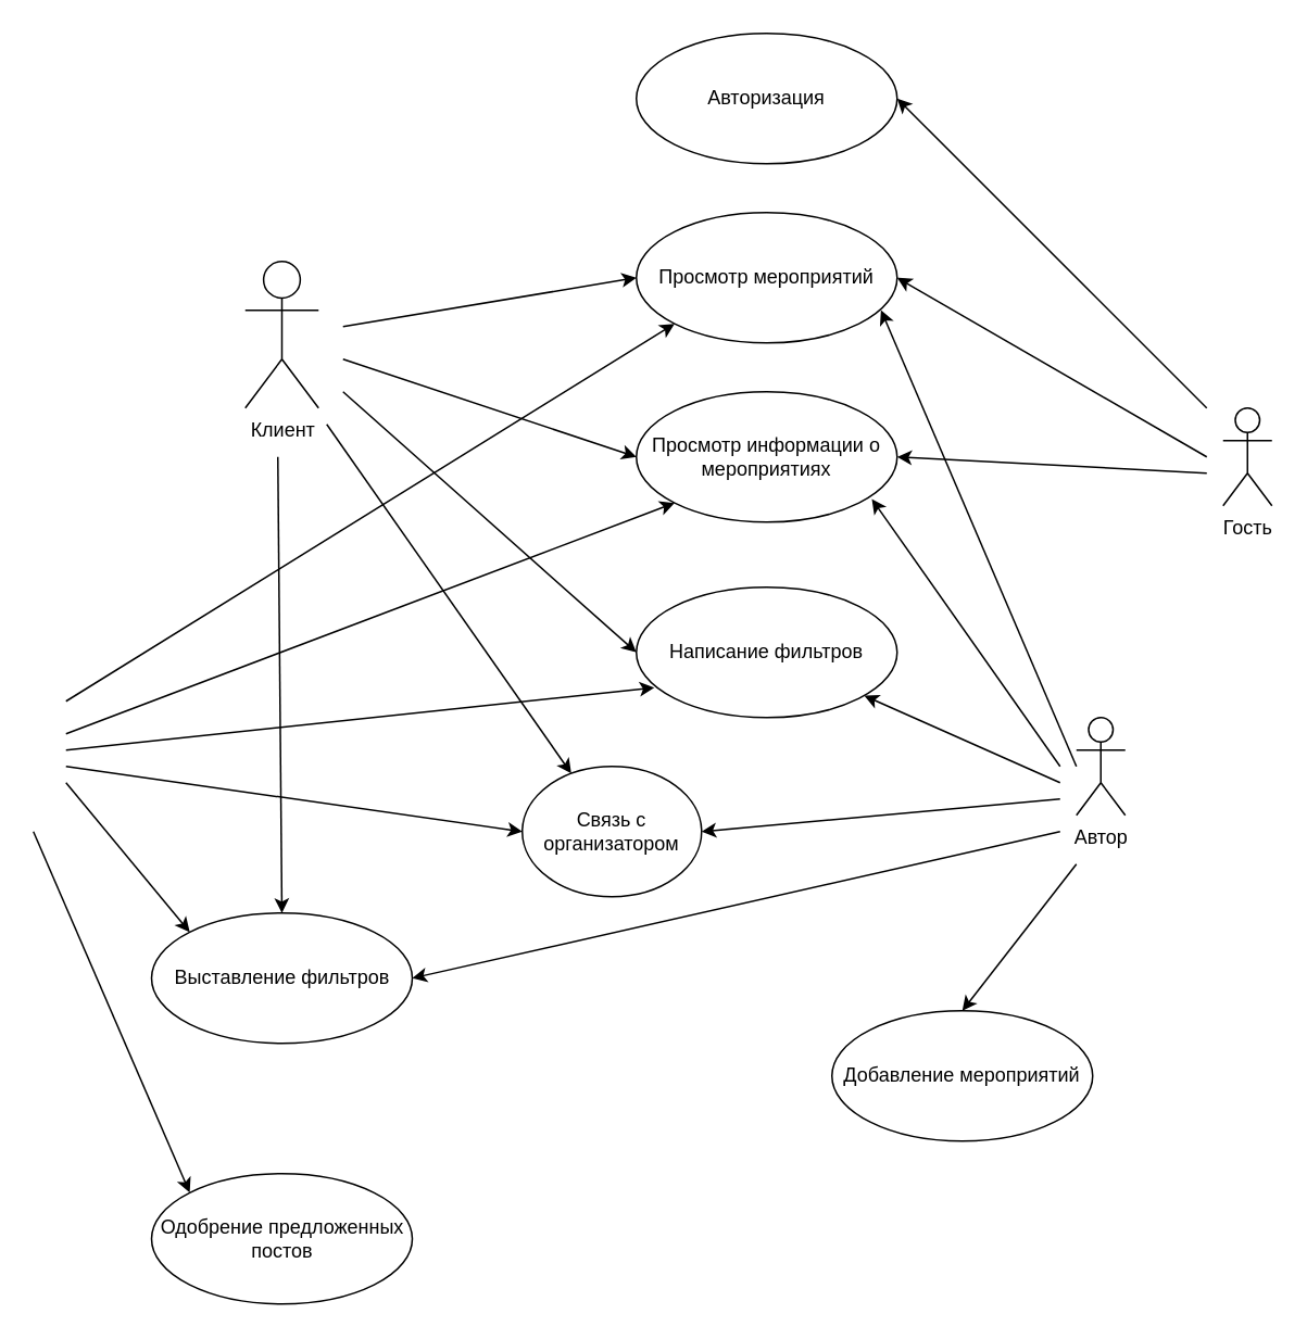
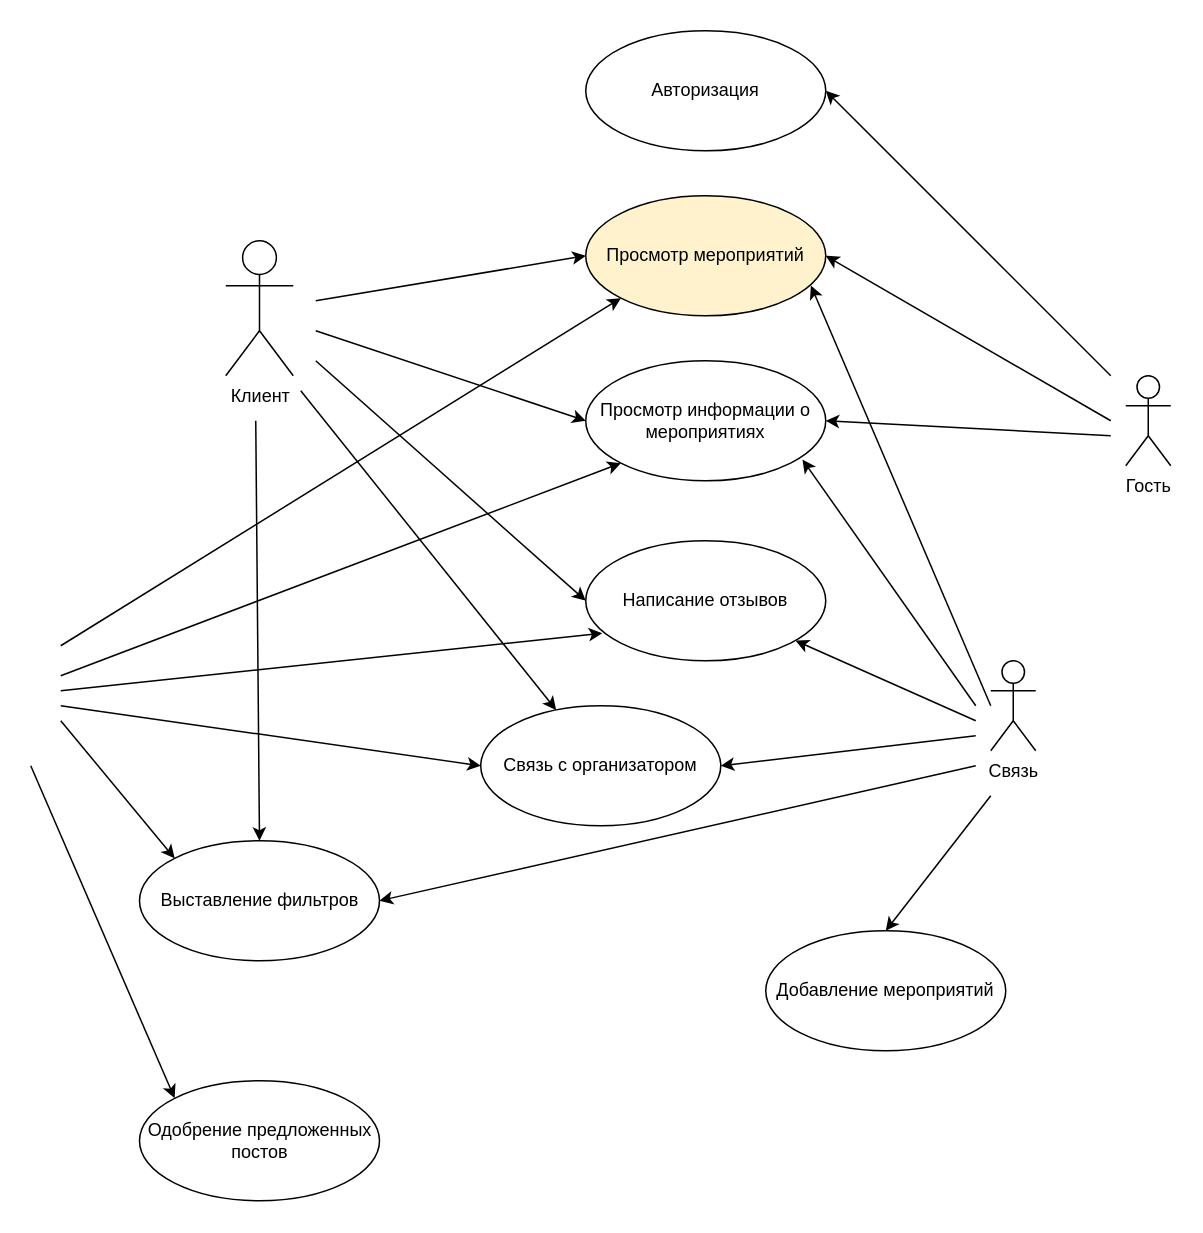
  <mxCell id="0" />
  <mxCell id="1" parent="0" />
  <mxCell id="2" value="Клиент" style="shape=umlActor;verticalLabelPosition=bottom;verticalAlign=top;html=1;" parent="1" vertex="1"><mxGeometry x="150" y="160" width="45" height="90" as="geometry" /></mxCell>
- <mxCell id="3" value="Просмотр мероприятий" style="ellipse;whiteSpace=wrap;html=1;" parent="1" vertex="1"><mxGeometry x="390" y="130" width="160" height="80" as="geometry" /></mxCell>
+ <mxCell id="3" value="Просмотр мероприятий" style="ellipse;whiteSpace=wrap;html=1;fillColor=#fff2cc;" parent="1" vertex="1"><mxGeometry x="390" y="130" width="160" height="80" as="geometry" /></mxCell>
  <mxCell id="4" value="Просмотр информации о мероприятиях" style="ellipse;whiteSpace=wrap;html=1;" parent="1" vertex="1"><mxGeometry x="390" y="240" width="160" height="80" as="geometry" /></mxCell>
- <mxCell id="5" value="Написание фильтров" style="ellipse;whiteSpace=wrap;html=1;" parent="1" vertex="1"><mxGeometry x="390" y="360" width="160" height="80" as="geometry" /></mxCell>
- <mxCell id="6" value="Связь с организатором" style="ellipse;whiteSpace=wrap;html=1;" parent="1" vertex="1"><mxGeometry x="320" y="470" width="110" height="80" as="geometry" /></mxCell>
+ <mxCell id="5" value="Написание отзывов" style="ellipse;whiteSpace=wrap;html=1;" parent="1" vertex="1"><mxGeometry x="390" y="360" width="160" height="80" as="geometry" /></mxCell>
+ <mxCell id="6" value="Связь с организатором" style="ellipse;whiteSpace=wrap;html=1;" parent="1" vertex="1"><mxGeometry x="320" y="470" width="160" height="80" as="geometry" /></mxCell>
  <mxCell id="7" value="Выставление фильтров" style="ellipse;whiteSpace=wrap;html=1;" parent="1" vertex="1"><mxGeometry x="92.5" y="560" width="160" height="80" as="geometry" /></mxCell>
  <mxCell id="8" value="" style="endArrow=classic;html=1;rounded=0;entryX=0;entryY=0.5;entryDx=0;entryDy=0;" parent="1" target="3" edge="1"><mxGeometry width="50" height="50" relative="1" as="geometry"><mxPoint x="210" y="200" as="sourcePoint" /><mxPoint x="430" y="340" as="targetPoint" /></mxGeometry></mxCell>
  <mxCell id="9" value="" style="endArrow=classic;html=1;rounded=0;entryX=0;entryY=0.5;entryDx=0;entryDy=0;" parent="1" target="4" edge="1"><mxGeometry width="50" height="50" relative="1" as="geometry"><mxPoint x="210" y="220" as="sourcePoint" /><mxPoint x="430" y="340" as="targetPoint" /></mxGeometry></mxCell>
  <mxCell id="10" value="" style="endArrow=classic;html=1;rounded=0;entryX=0;entryY=0.5;entryDx=0;entryDy=0;" parent="1" target="5" edge="1"><mxGeometry width="50" height="50" relative="1" as="geometry"><mxPoint x="210" y="240" as="sourcePoint" /><mxPoint x="430" y="340" as="targetPoint" /></mxGeometry></mxCell>
  <mxCell id="11" value="" style="endArrow=classic;html=1;rounded=0;" parent="1" target="6" edge="1"><mxGeometry width="50" height="50" relative="1" as="geometry"><mxPoint x="200" y="260" as="sourcePoint" /><mxPoint x="430" y="340" as="targetPoint" /></mxGeometry></mxCell>
  <mxCell id="12" value="" style="endArrow=classic;html=1;rounded=0;entryX=0.5;entryY=0;entryDx=0;entryDy=0;" parent="1" target="7" edge="1"><mxGeometry width="50" height="50" relative="1" as="geometry"><mxPoint x="170" y="280" as="sourcePoint" /><mxPoint x="430" y="340" as="targetPoint" /></mxGeometry></mxCell>
  <mxCell id="13" value="Гость" style="shape=umlActor;verticalLabelPosition=bottom;verticalAlign=top;html=1;" parent="1" vertex="1"><mxGeometry x="750" y="250" width="30" height="60" as="geometry" /></mxCell>
  <mxCell id="14" value="" style="endArrow=classic;html=1;rounded=0;entryX=1;entryY=0.5;entryDx=0;entryDy=0;" parent="1" target="3" edge="1"><mxGeometry width="50" height="50" relative="1" as="geometry"><mxPoint x="740" y="280" as="sourcePoint" /><mxPoint x="430" y="240" as="targetPoint" /></mxGeometry></mxCell>
  <mxCell id="15" value="" style="endArrow=classic;html=1;rounded=0;entryX=1;entryY=0.5;entryDx=0;entryDy=0;" parent="1" target="4" edge="1"><mxGeometry width="50" height="50" relative="1" as="geometry"><mxPoint x="740" y="290" as="sourcePoint" /><mxPoint x="430" y="240" as="targetPoint" /></mxGeometry></mxCell>
  <mxCell id="16" value="Добавление мероприятий" style="ellipse;whiteSpace=wrap;html=1;" parent="1" vertex="1"><mxGeometry x="510" y="620" width="160" height="80" as="geometry" /></mxCell>
- <mxCell id="17" value="Автор" style="shape=umlActor;verticalLabelPosition=bottom;verticalAlign=top;html=1;" parent="1" vertex="1"><mxGeometry x="660" y="440" width="30" height="60" as="geometry" /></mxCell>
+ <mxCell id="17" value="Связь" style="shape=umlActor;verticalLabelPosition=bottom;verticalAlign=top;html=1;" parent="1" vertex="1"><mxGeometry x="660" y="440" width="30" height="60" as="geometry" /></mxCell>
  <mxCell id="18" value="" style="endArrow=classic;html=1;rounded=0;entryX=0.938;entryY=0.748;entryDx=0;entryDy=0;entryPerimeter=0;" parent="1" target="3" edge="1"><mxGeometry width="50" height="50" relative="1" as="geometry"><mxPoint x="660" y="470" as="sourcePoint" /><mxPoint x="430" y="440" as="targetPoint" /></mxGeometry></mxCell>
  <mxCell id="19" value="" style="endArrow=classic;html=1;rounded=0;entryX=0.903;entryY=0.823;entryDx=0;entryDy=0;entryPerimeter=0;" parent="1" target="4" edge="1"><mxGeometry width="50" height="50" relative="1" as="geometry"><mxPoint x="650" y="470" as="sourcePoint" /><mxPoint x="430" y="440" as="targetPoint" /></mxGeometry></mxCell>
  <mxCell id="20" value="" style="endArrow=classic;html=1;rounded=0;" parent="1" target="5" edge="1"><mxGeometry width="50" height="50" relative="1" as="geometry"><mxPoint x="650" y="480" as="sourcePoint" /><mxPoint x="430" y="440" as="targetPoint" /></mxGeometry></mxCell>
  <mxCell id="21" value="" style="endArrow=classic;html=1;rounded=0;entryX=1;entryY=0.5;entryDx=0;entryDy=0;" parent="1" target="6" edge="1"><mxGeometry width="50" height="50" relative="1" as="geometry"><mxPoint x="650" y="490" as="sourcePoint" /><mxPoint x="430" y="440" as="targetPoint" /></mxGeometry></mxCell>
  <mxCell id="22" value="" style="endArrow=classic;html=1;rounded=0;entryX=0.5;entryY=0;entryDx=0;entryDy=0;" parent="1" target="16" edge="1"><mxGeometry width="50" height="50" relative="1" as="geometry"><mxPoint x="660" y="530" as="sourcePoint" /><mxPoint x="430" y="440" as="targetPoint" /></mxGeometry></mxCell>
  <mxCell id="23" value="" style="endArrow=classic;html=1;rounded=0;entryX=1;entryY=0.5;entryDx=0;entryDy=0;" parent="1" target="7" edge="1"><mxGeometry width="50" height="50" relative="1" as="geometry"><mxPoint x="650" y="510" as="sourcePoint" /><mxPoint x="430" y="440" as="targetPoint" /></mxGeometry></mxCell>
  <mxCell id="24" value="Одобрение предложенных постов" style="ellipse;whiteSpace=wrap;html=1;" parent="1" vertex="1"><mxGeometry x="92.5" y="720" width="160" height="80" as="geometry" /></mxCell>
  <mxCell id="25" value="" style="endArrow=classic;html=1;rounded=0;entryX=0;entryY=0;entryDx=0;entryDy=0;" parent="1" target="24" edge="1"><mxGeometry width="50" height="50" relative="1" as="geometry"><mxPoint x="20" y="510" as="sourcePoint" /><mxPoint x="390" y="660" as="targetPoint" /></mxGeometry></mxCell>
  <mxCell id="26" value="Авторизация" style="ellipse;whiteSpace=wrap;html=1;" parent="1" vertex="1"><mxGeometry x="390" y="20" width="160" height="80" as="geometry" /></mxCell>
  <mxCell id="27" value="" style="endArrow=classic;html=1;rounded=0;entryX=1;entryY=0.5;entryDx=0;entryDy=0;" parent="1" target="26" edge="1"><mxGeometry width="50" height="50" relative="1" as="geometry"><mxPoint x="740" y="250" as="sourcePoint" /><mxPoint x="330" y="250" as="targetPoint" /></mxGeometry></mxCell>
  <mxCell id="28" value="" style="endArrow=classic;html=1;rounded=0;entryX=0;entryY=0;entryDx=0;entryDy=0;" parent="1" target="7" edge="1"><mxGeometry width="50" height="50" relative="1" as="geometry"><mxPoint x="40" y="480" as="sourcePoint" /><mxPoint x="330" y="460" as="targetPoint" /></mxGeometry></mxCell>
  <mxCell id="29" value="" style="endArrow=classic;html=1;rounded=0;entryX=0.069;entryY=0.771;entryDx=0;entryDy=0;entryPerimeter=0;" parent="1" target="5" edge="1"><mxGeometry width="50" height="50" relative="1" as="geometry"><mxPoint x="40" y="460" as="sourcePoint" /><mxPoint x="330" y="380" as="targetPoint" /></mxGeometry></mxCell>
  <mxCell id="30" value="" style="endArrow=classic;html=1;rounded=0;entryX=0;entryY=1;entryDx=0;entryDy=0;" parent="1" target="4" edge="1"><mxGeometry width="50" height="50" relative="1" as="geometry"><mxPoint x="40" y="450" as="sourcePoint" /><mxPoint x="300" y="310" as="targetPoint" /></mxGeometry></mxCell>
  <mxCell id="31" value="" style="endArrow=classic;html=1;rounded=0;entryX=0;entryY=1;entryDx=0;entryDy=0;" parent="1" target="3" edge="1"><mxGeometry width="50" height="50" relative="1" as="geometry"><mxPoint x="40" y="430" as="sourcePoint" /><mxPoint x="300" y="310" as="targetPoint" /></mxGeometry></mxCell>
  <mxCell id="32" value="" style="endArrow=classic;html=1;rounded=0;entryX=0;entryY=0.5;entryDx=0;entryDy=0;" parent="1" target="6" edge="1"><mxGeometry width="50" height="50" relative="1" as="geometry"><mxPoint x="40" y="470" as="sourcePoint" /><mxPoint x="125.931" y="581.716" as="targetPoint" /></mxGeometry></mxCell>
